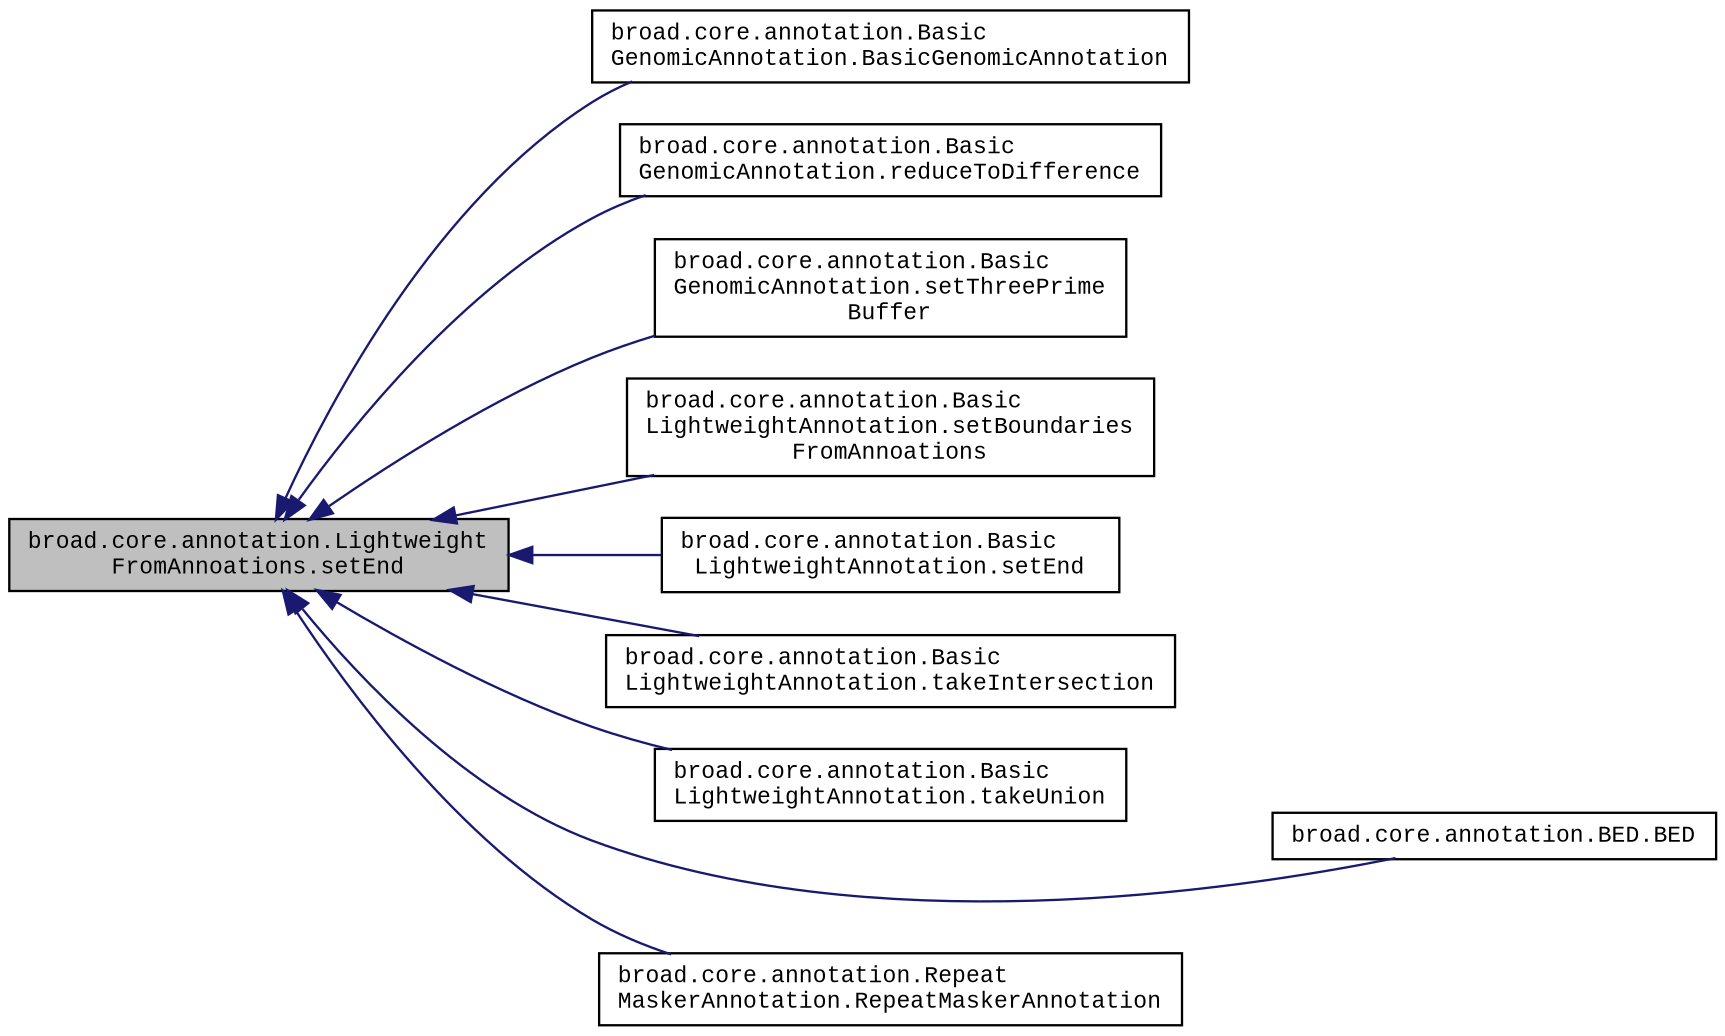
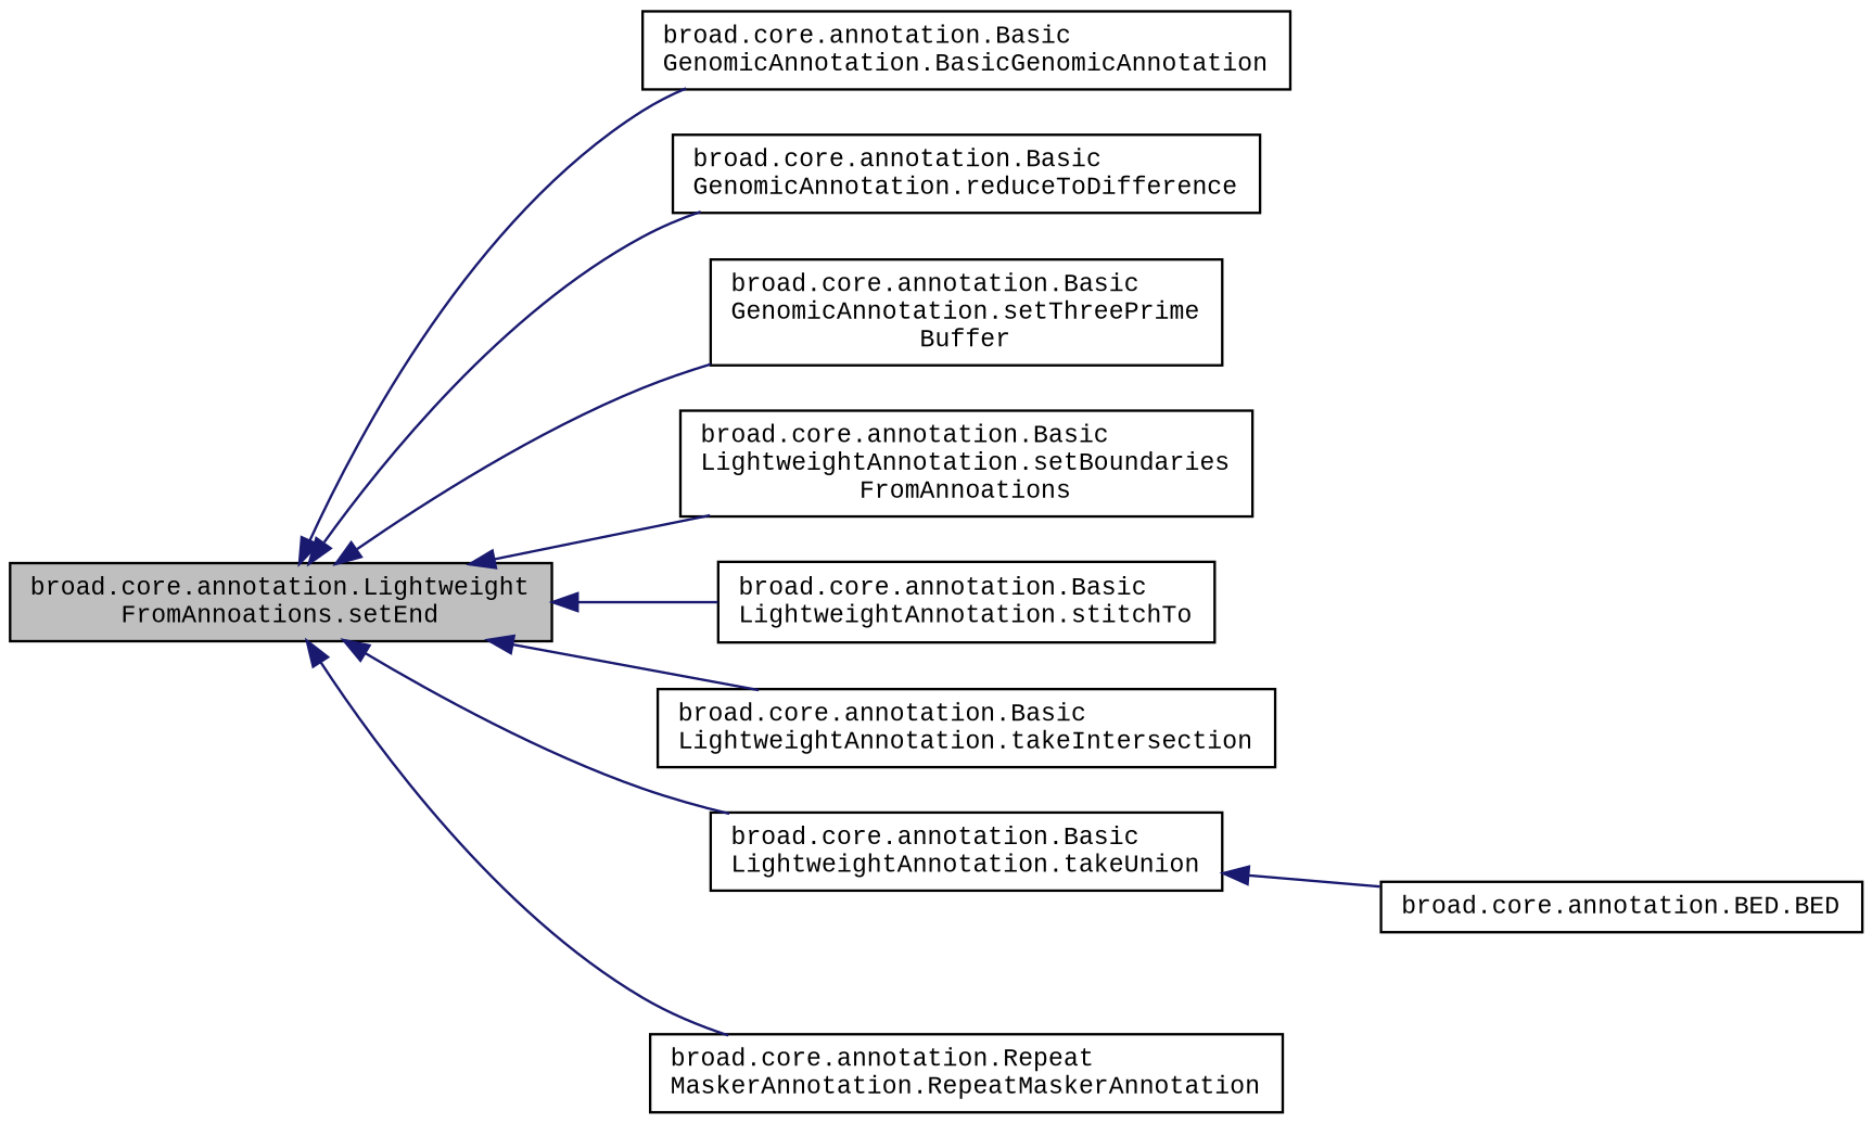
  digraph {
    fontname="Liberation Mono"
    rankdir=LR
    node [color=black fillcolor=white fontname="Liberation Mono" fontsize=10 shape=record style=filled]
    edge [color=midnightblue dir=back fontname="Liberation Mono" fontsize=10 labelfontname=Helvetica labelfontsize=10 style=solid]
    n1 [fillcolor=grey75 fontcolor=black height=0.2 label="broad.core.annotation.Lightweight\lFromAnnoations.setEnd" width=0.4]
    n2 [height=0.2 label="broad.core.annotation.Basic\lGenomicAnnotation.BasicGenomicAnnotation" width=0.4]
    n3 [height=0.2 label="broad.core.annotation.Basic\lGenomicAnnotation.reduceToDifference" width=0.4]
    n4 [height=0.2 label="broad.core.annotation.Basic\lGenomicAnnotation.setThreePrime\lBuffer" width=0.4]
    n5 [height=0.2 label="broad.core.annotation.Basic\lLightweightAnnotation.setBoundaries\lFromAnnoations" width=0.4]
-   n6 [height=0.2 label="broad.core.annotation.Basic\lLightweightAnnotation.setEnd" width=0.4]
+   n6 [height=0.2 label="broad.core.annotation.Basic\lLightweightAnnotation.stitchTo" width=0.4]
    n7 [height=0.2 label="broad.core.annotation.Basic\lLightweightAnnotation.takeIntersection" width=0.4]
    n8 [height=0.2 label="broad.core.annotation.Basic\lLightweightAnnotation.takeUnion" width=0.4]
    n9 [height=0.2 label="broad.core.annotation.BED.BED" width=0.4]
    n10 [height=0.2 label="broad.core.annotation.Repeat\lMaskerAnnotation.RepeatMaskerAnnotation" width=0.4]
    n1 -> n2
    n1 -> n3
    n1 -> n4
    n1 -> n5
    n1 -> n6
    n1 -> n7
    n1 -> n8
-   n1 -> n9
+   n8 -> n9
    n1 -> n10
  }
